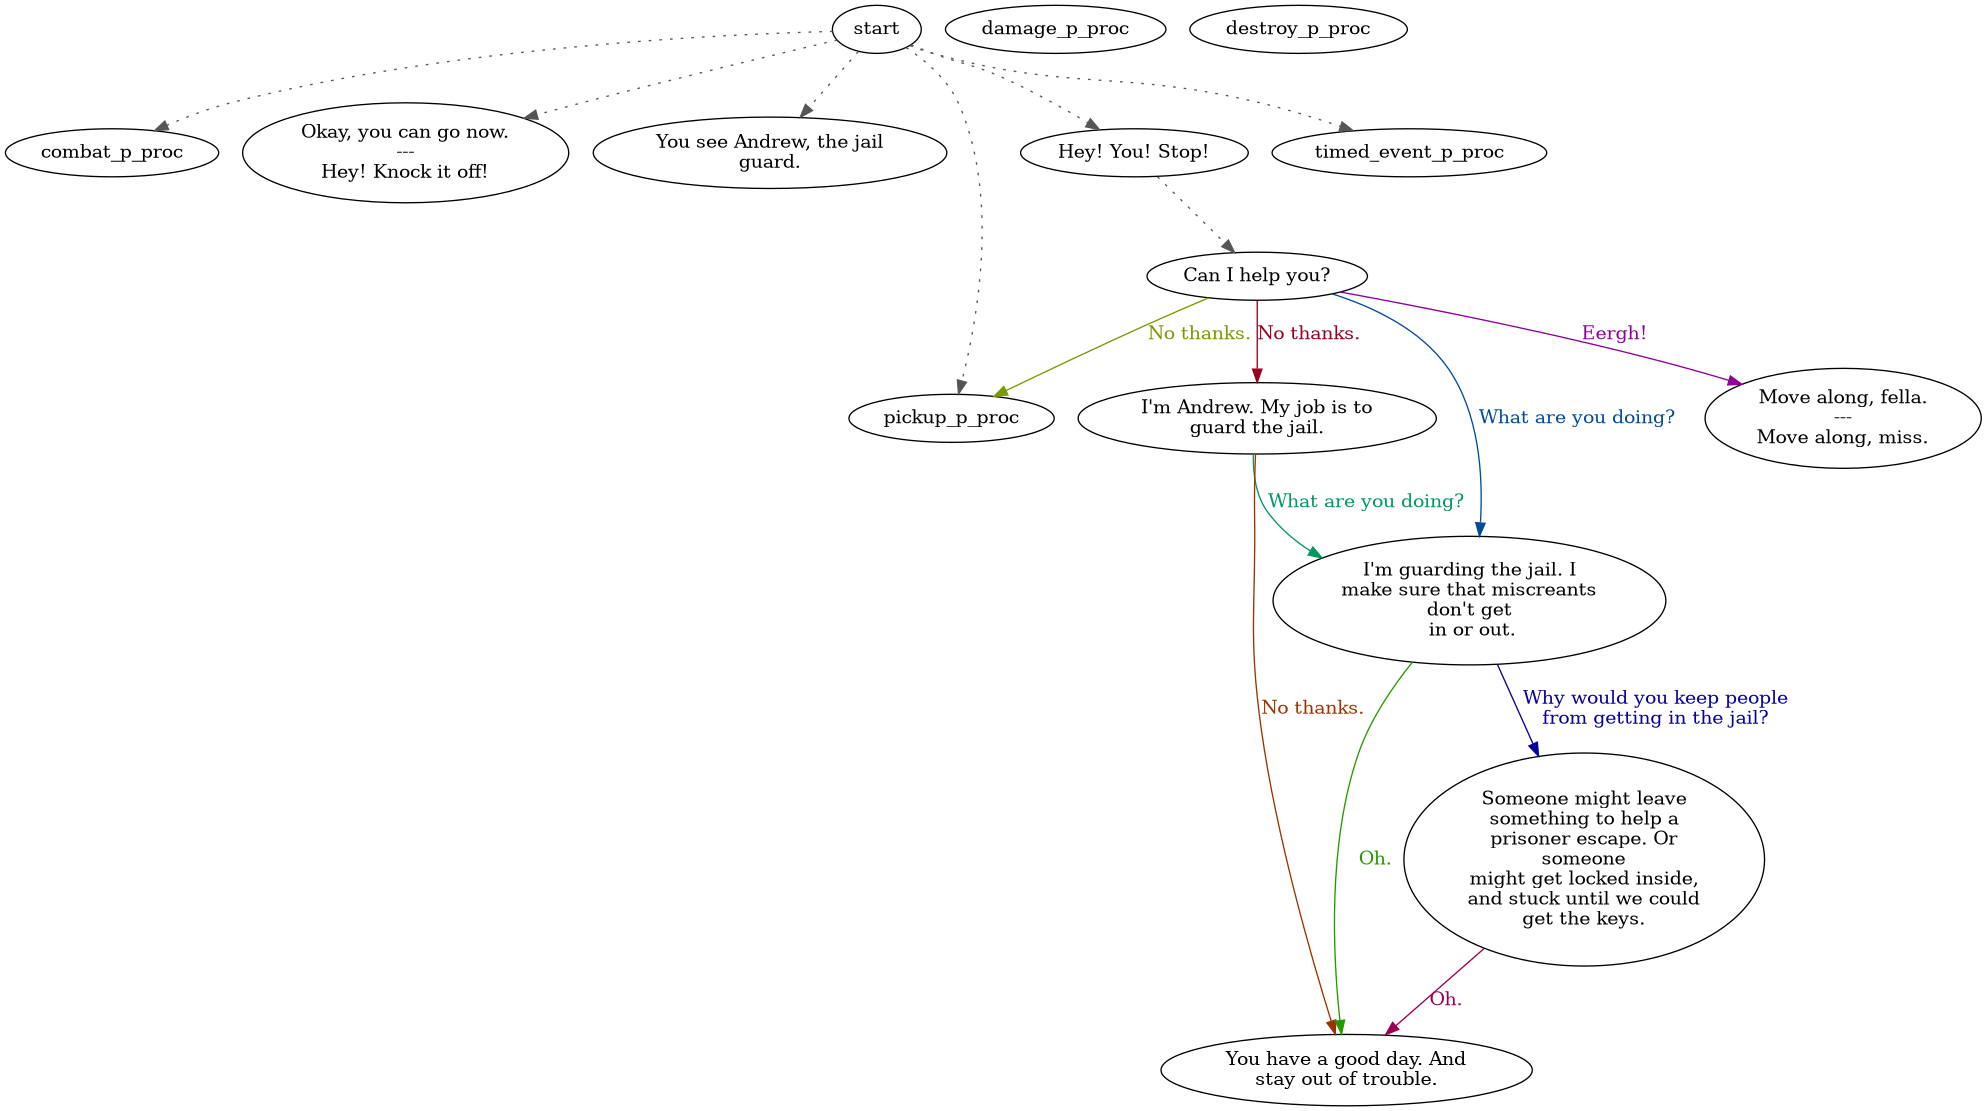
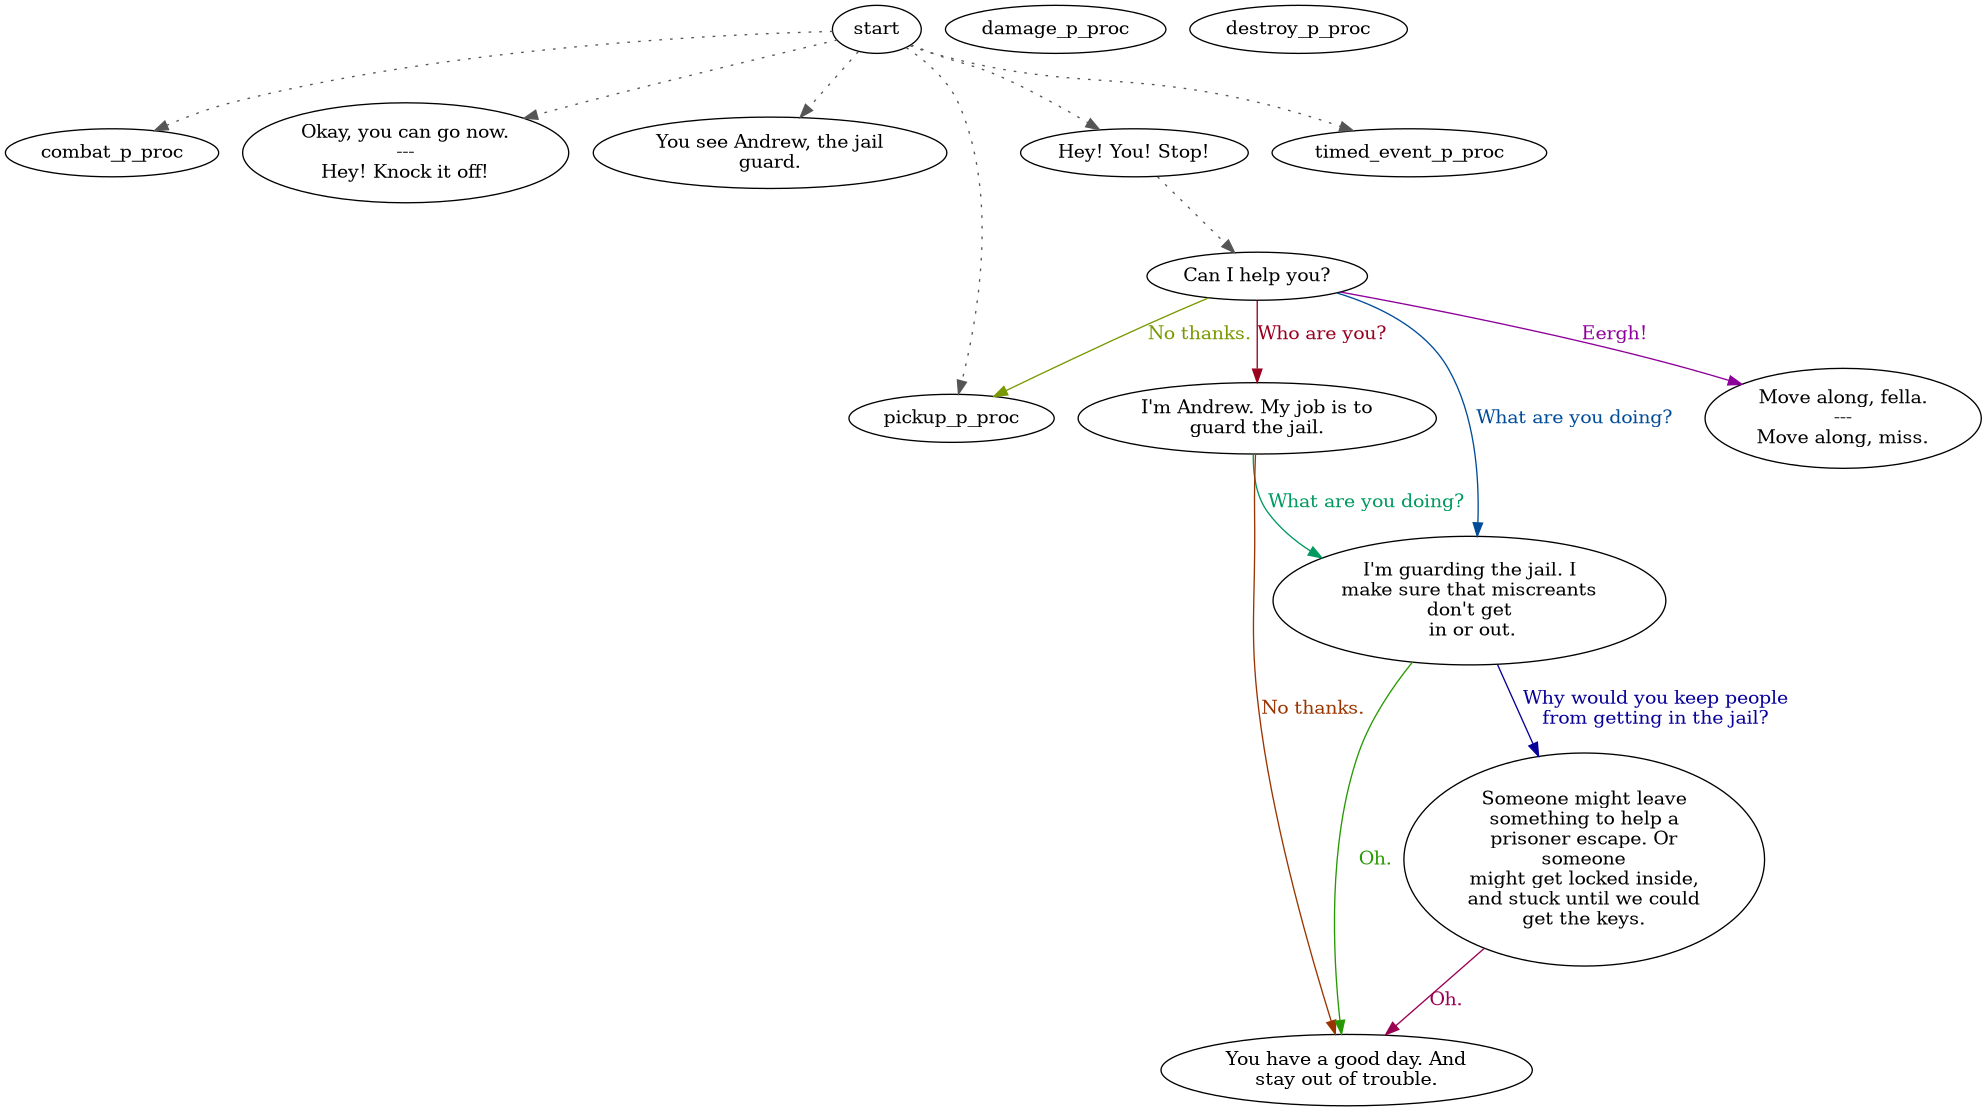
  digraph {
    node [color="#000000" fillcolor="#FFFFFF" style=filled]
    edge [color="#555555"]
    start
    combat_p_proc
    n3 [label="Okay, you can go now.\n---\nHey! Knock it off!"]
    n4 [label="You see Andrew, the jail\nguard."]
    pickup_p_proc
    n6 [label="Hey! You! Stop!"]
    timed_event_p_proc
    n8 [label="Can I help you?"]
    n9 [label="I'm Andrew. My job is to\nguard the jail."]
    n10 [label="I'm guarding the jail. I\nmake sure that miscreants\ndon't get\n in or out."]
    n11 [label="Move along, fella.\n---\nMove along, miss."]
    n12 [label="You have a good day. And\nstay out of trouble."]
    n13 [label="Someone might leave\nsomething to help a\nprisoner escape. Or\nsomeone\nmight get locked inside,\nand stuck until we could\nget the keys."]
    damage_p_proc
    destroy_p_proc
    start -> combat_p_proc [style=dotted]
    start -> n3 [style=dotted]
    start -> n4 [style=dotted]
    start -> pickup_p_proc [style=dotted]
    start -> n6 [style=dotted]
    start -> timed_event_p_proc [style=dotted]
    n6 -> n8 [style=dotted]
    n8 -> pickup_p_proc [color="#789900" fontcolor="#789900" label="No thanks."]
-   n8 -> n9 [color="#99001F" fontcolor="#99001F" label="No thanks."]
+   n8 -> n9 [color="#99001F" fontcolor="#99001F" label="Who are you?"]
    n8 -> n10 [color="#004C99" fontcolor="#004C99" label="What are you doing?"]
    n8 -> n11 [color="#8D0099" fontcolor="#8D0099" label="Eergh!"]
    n9 -> n10 [color="#009960" fontcolor="#009960" label="What are you doing?"]
    n9 -> n12 [color="#993400" fontcolor="#993400" label="No thanks."]
    n10 -> n12 [color="#269900" fontcolor="#269900" label="Oh."]
    n10 -> n13 [color="#070099" fontcolor="#070099" label="Why would you keep people\nfrom getting in the jail?"]
    n13 -> n12 [color="#990052" fontcolor="#990052" label="Oh."]
  }
